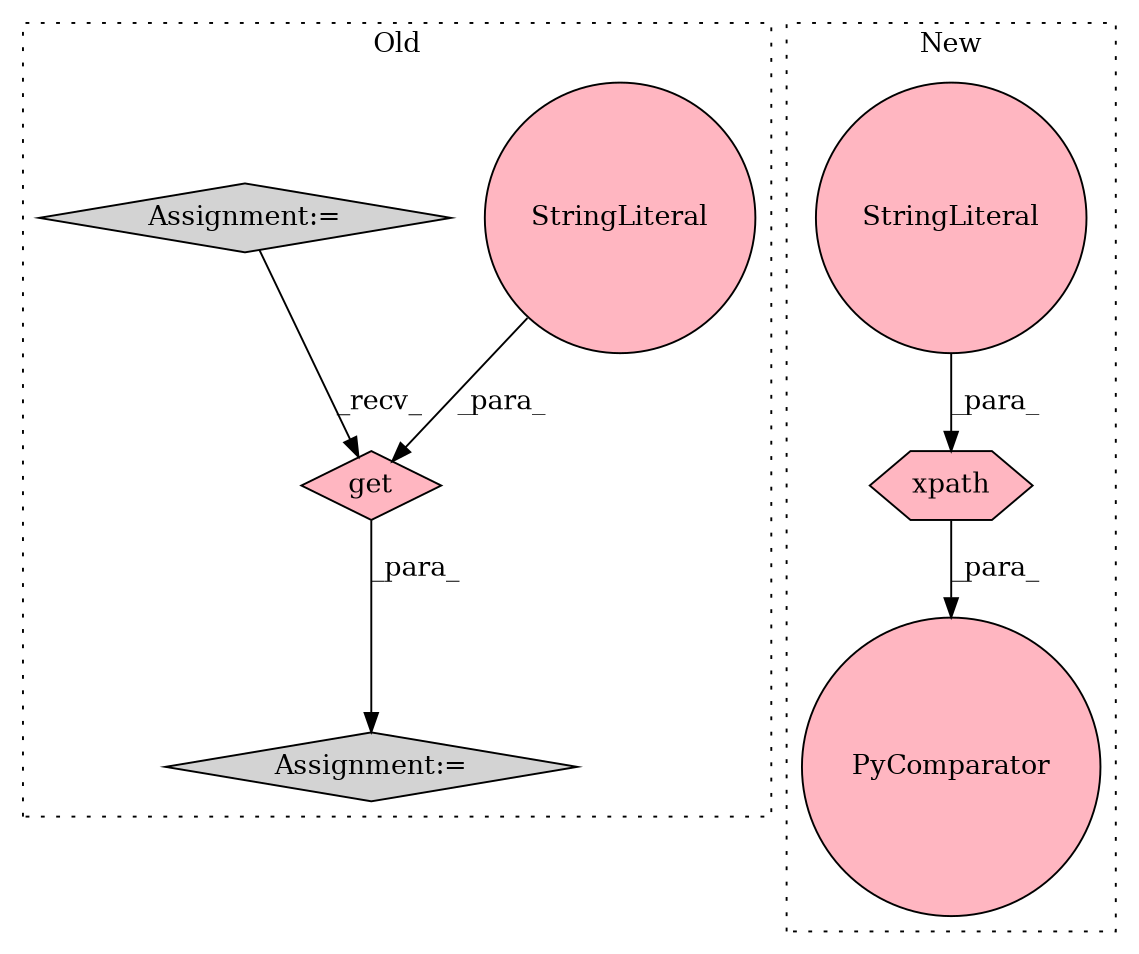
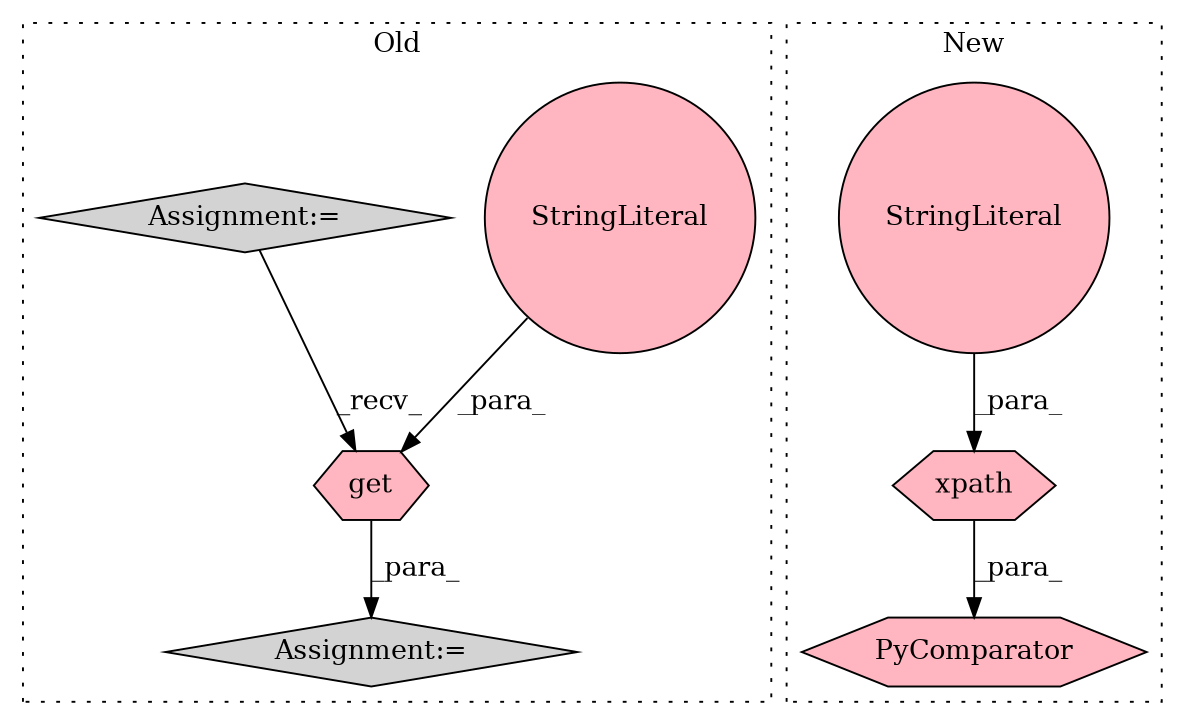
  digraph {
    node [a=32 fillcolor=lightpink l=7 shape=hexagon style=filled]
-   n1 [l="4,1" label=get s="2873,2882" shape=diamond]
+   n1 [l="4,1" label=get s="2873,2882"]
    n2 [a=45 l=5 label=StringLiteral s=2877 shape=circle]
    n3 [a=7 fillcolor=lightgrey l=1 label="Assignment:=" s=2863 shape=diamond]
    n4 [a=7 fillcolor=lightgrey label="Assignment:=" s=634 shape=diamond]
    n5 [l="6,1" label=xpath s="2304,2317"]
    n6 [a=45 label=StringLiteral s=2310 shape=circle]
-   n7 [a=113 l=34 label=PyComparator s=2293 shape=circle]
+   n7 [a=113 l=34 label=PyComparator s=2293]
    subgraph cluster_1 {
      label=Old
      style=dotted
      n1
      n2
      n3
      n4
    }
    subgraph cluster_2 {
      label=New
      style=dotted
      n5
      n6
      n7
    }
    n1 -> n3 [label=_para_]
    n2 -> n1 [label=_para_]
    n4 -> n1 [label=_recv_]
    n5 -> n7 [label=_para_]
    n6 -> n5 [label=_para_]
  }
